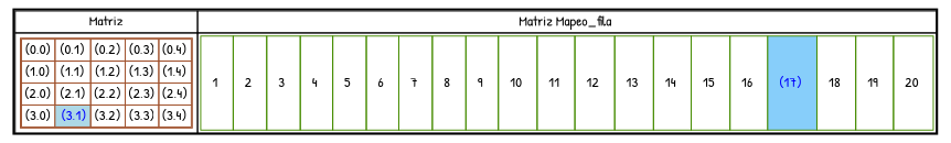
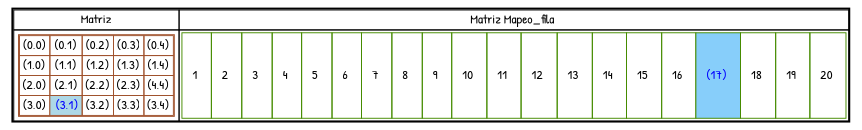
  digraph {
    fontname="Patrick Hand"
-   n1 [label=< <table border='2' cellborder='1' color='black' cellspacing='0'> <tr> 	<td>Matriz</td> 	<td>Matriz Mapeo_fila </td> </tr> <tr> 	<td cellpadding='4'> 		<table color='sienna' cellspacing='0'> 			<tr> 				<td>(0,0)</td> 				<td>(0,1)</td> 				<td>(0,2)</td> 				<td>(0,3)</td> 				<td>(0,4)</td> 			</tr> 			<tr> 				<td>(1,0)</td> 				<td>(1,1)</td> 				<td>(1,2)</td> 				<td>(1,3)</td> 				<td>(1,4)</td> 			</tr> 			<tr> 				<td>(2,0)</td> 				<td>(2,1)</td> 				<td>(2,2)</td> 				<td>(2,3)</td> 				<td>(2,4)</td> 			</tr> 			<tr> 				<td>(3,0)</td> 				<td bgcolor="lightblue"><font color="blue"> (3,1)</font></td> 				<td>(3,2)</td> 				<td>(3,3)</td> 				<td>(3,4)</td> 			</tr> 		</table> 	 </td> 	<td colspan='1' rowspan='1'> 		<table color='chartreuse4' border='0' cellborder='1' cellpadding='10' cellspacing='0'> 			 <tr> 				 <td>1 </td> 				 <td>2 </td> 				 <td>3 </td> 				 <td>4 </td> 				 <td>5 </td> 				 <td>6 </td> 				 <td>7 </td> 				 <td>8 </td> 				 <td>9 </td> 				 <td>10 </td> 				 <td>11 </td> 				 <td>12 </td> 				 <td>13 </td> 				 <td>14 </td> 				 <td>15 </td> 				 <td>16 </td> 				<td bgcolor ="lightskyblue"><font color ="blue">(17) </font></td> 				 <td>18 </td> 				 <td>19 </td> 				 <td>20 </td> 			</tr> 		</table> 	</td> </tr> </table> > shape=plaintext fontname="Patrick Hand"]
+   n1 [label=< <table border='2' cellborder='1' color='black' cellspacing='0'> <tr> 	<td>Matriz</td> 	<td>Matriz Mapeo_fila </td> </tr> <tr> 	<td cellpadding='4'> 		<table color='sienna' cellspacing='0'> 			<tr> 				<td>(0,0)</td> 				<td>(0,1)</td> 				<td>(0,2)</td> 				<td>(0,3)</td> 				<td>(0,4)</td> 			</tr> 			<tr> 				<td>(1,0)</td> 				<td>(1,1)</td> 				<td>(1,2)</td> 				<td>(1,3)</td> 				<td>(1,4)</td> 			</tr> 			<tr> 				<td>(2,0)</td> 				<td>(2,1)</td> 				<td>(2,2)</td> 				<td>(2,3)</td> 				<td>(4,4)</td> 			</tr> 			<tr> 				<td>(3,0)</td> 				<td bgcolor="lightblue"><font color="blue"> (3,1)</font></td> 				<td>(3,2)</td> 				<td>(3,3)</td> 				<td>(3,4)</td> 			</tr> 		</table> 	 </td> 	<td colspan='1' rowspan='1'> 		<table color='chartreuse4' border='0' cellborder='1' cellpadding='10' cellspacing='0'> 			 <tr> 				 <td>1 </td> 				 <td>2 </td> 				 <td>3 </td> 				 <td>4 </td> 				 <td>5 </td> 				 <td>6 </td> 				 <td>7 </td> 				 <td>8 </td> 				 <td>9 </td> 				 <td>10 </td> 				 <td>11 </td> 				 <td>12 </td> 				 <td>13 </td> 				 <td>14 </td> 				 <td>15 </td> 				 <td>16 </td> 				<td bgcolor ="lightskyblue"><font color ="blue">(17) </font></td> 				 <td>18 </td> 				 <td>19 </td> 				 <td>20 </td> 			</tr> 		</table> 	</td> </tr> </table> > shape=plaintext fontname="Patrick Hand"]
  }
